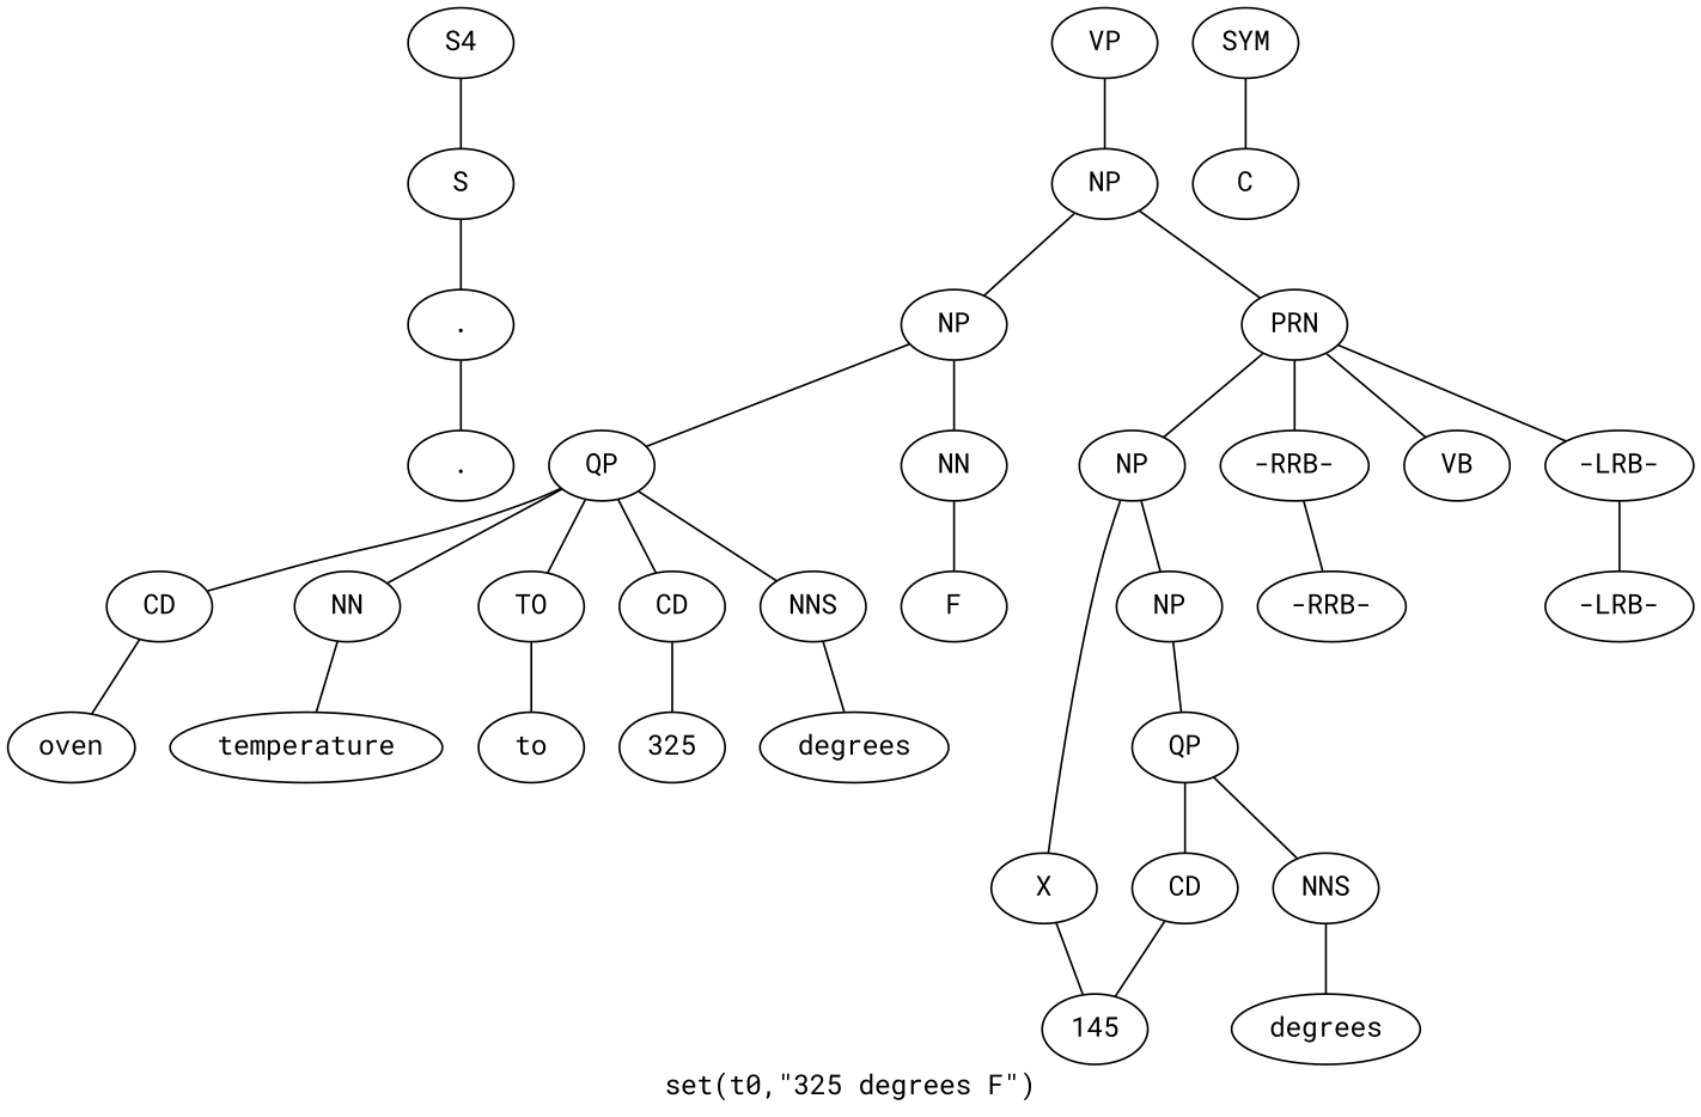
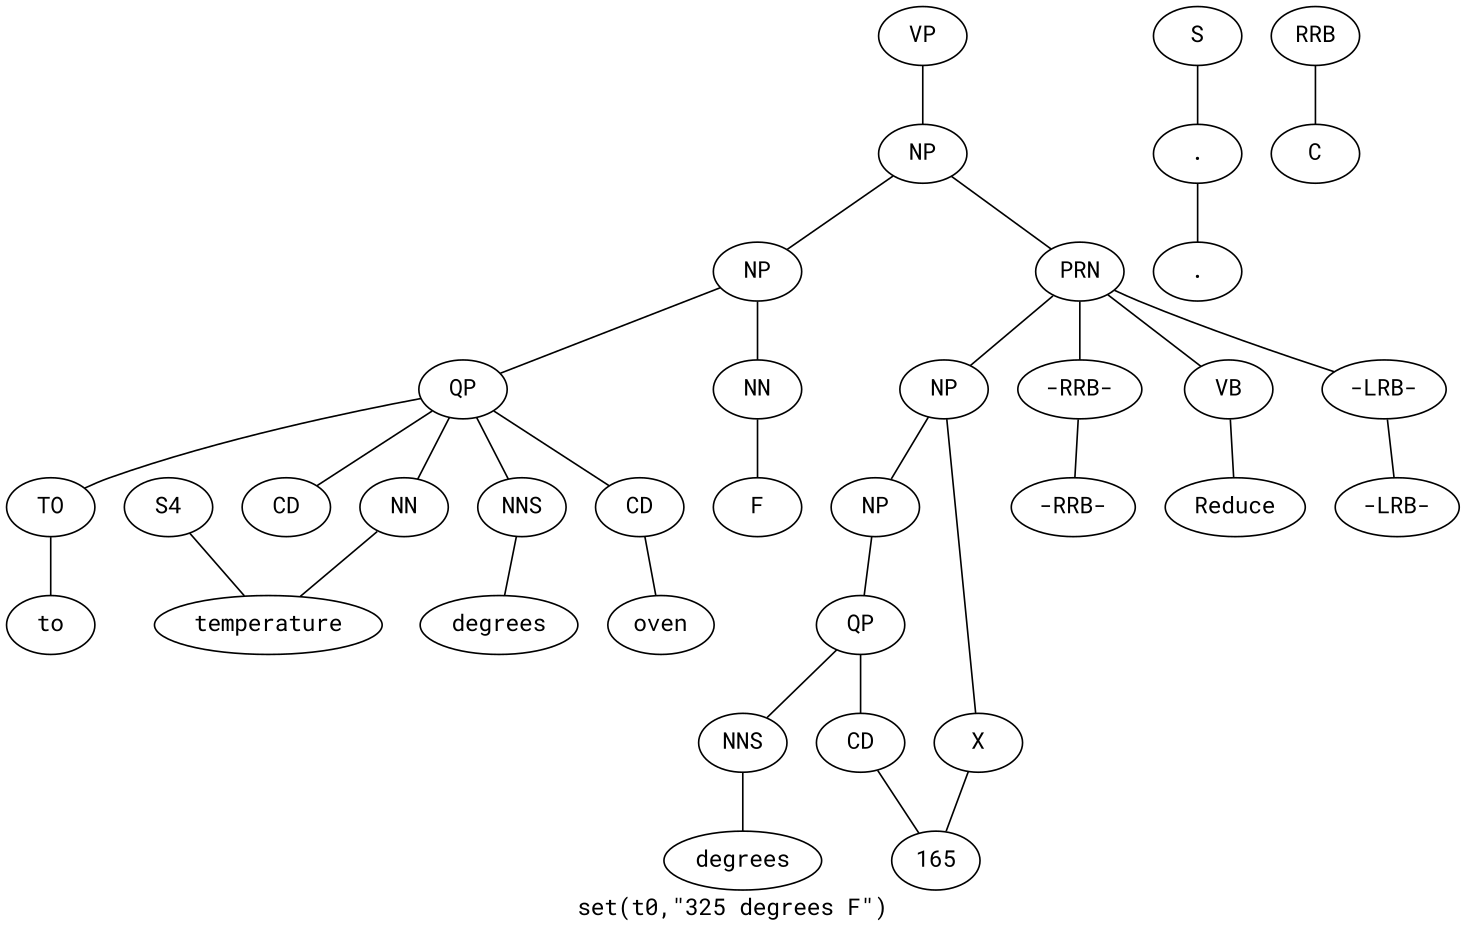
  graph {
    fontname="Roboto Mono"
    label="set(t0,\"325 degrees F\")"
    node [fontname="Roboto Mono"]
    edge [fontname="Roboto Mono"]
    n1 [label=S4]
    n2 [label=S]
    n3 [label="."]
    n4 [label=VP]
    n5 [label=NP]
    n6 [label="."]
    n7 [label=VB]
+   n8 [label=Reduce]
    n9 [label=NP]
    n10 [label=PRN]
    n11 [label=QP]
    n12 [label=NN]
    n13 [label="-LRB-"]
    n14 [label=NP]
    n15 [label="-RRB-"]
    n16 [label=CD]
    n17 [label=NN]
    n18 [label=TO]
    n19 [label=CD]
    n20 [label=NNS]
    n21 [label=F]
    n22 [label=oven]
    n23 [label=temperature]
    n24 [label=to]
-   n25 [label=325]
    n26 [label=degrees]
    n27 [label="-LRB-"]
    n28 [label=NP]
    n29 [label=X]
    n30 [label="-RRB-"]
    n31 [label=QP]
-   n32 [label=145]
+   n32 [label=165]
    n33 [label=CD]
    n34 [label=NNS]
    n35 [label=degrees]
-   n36 [label=SYM]
+   n36 [label=RRB]
    n37 [label=C]
-   n1 -- n2
+   n1 -- n23
    n2 -- n3
    n3 -- n6
    n4 -- n5
    n5 -- n9
    n5 -- n10
+   n7 -- n8
    n9 -- n11
    n9 -- n12
    n10 -- n7
    n10 -- n13
    n10 -- n14
    n10 -- n15
    n11 -- n16
    n11 -- n17
    n11 -- n18
    n11 -- n19
    n11 -- n20
    n12 -- n21
    n13 -- n27
    n14 -- n28
    n14 -- n29
    n15 -- n30
    n16 -- n22
    n17 -- n23
    n18 -- n24
-   n19 -- n25
    n20 -- n26
    n28 -- n31
    n29 -- n32
    n31 -- n33
    n31 -- n34
    n33 -- n32
    n34 -- n35
    n36 -- n37
  }
